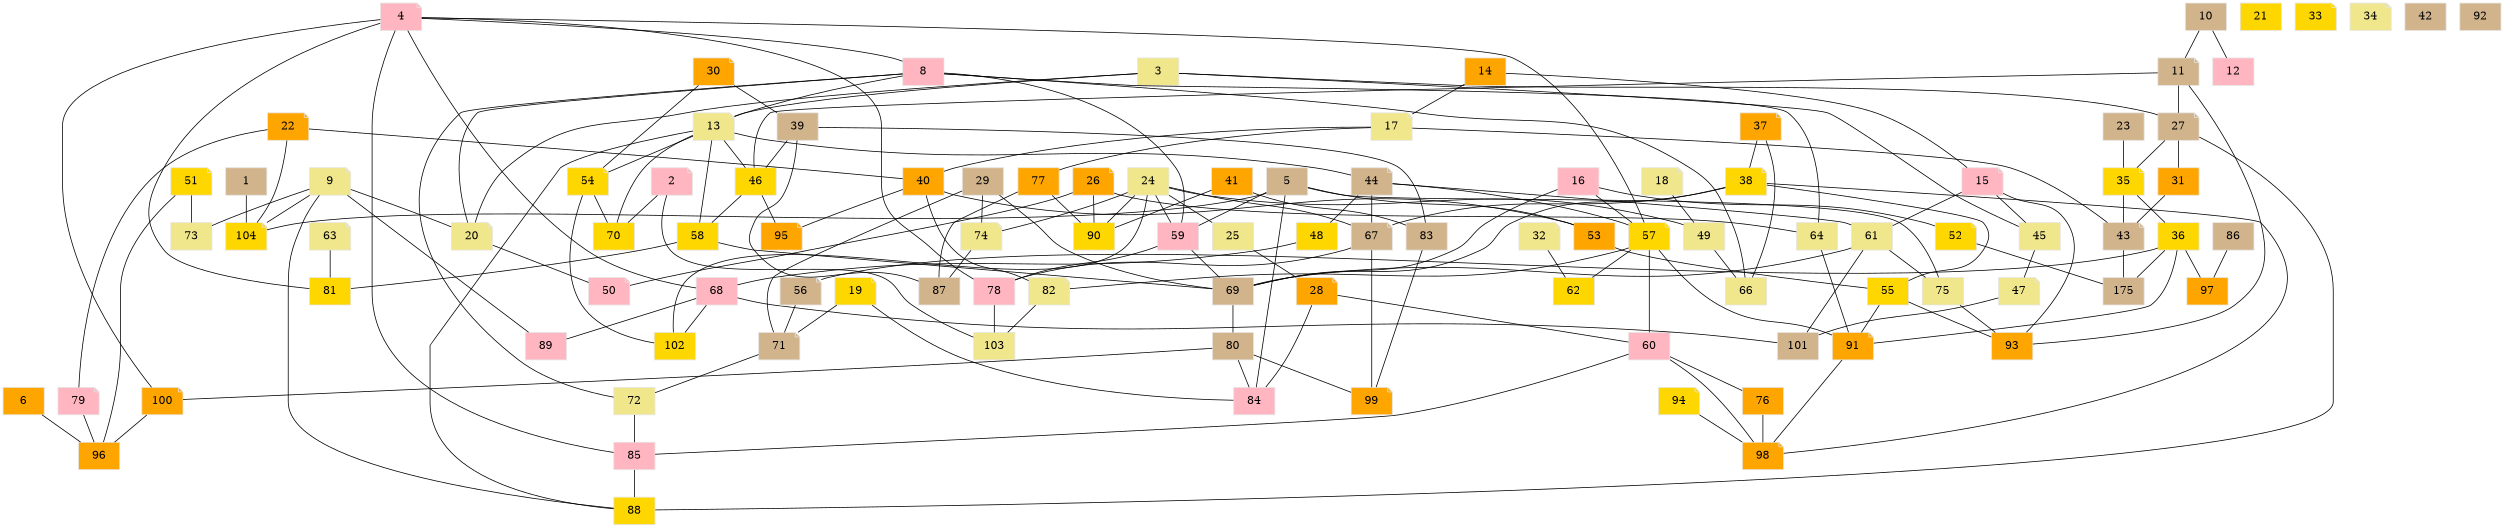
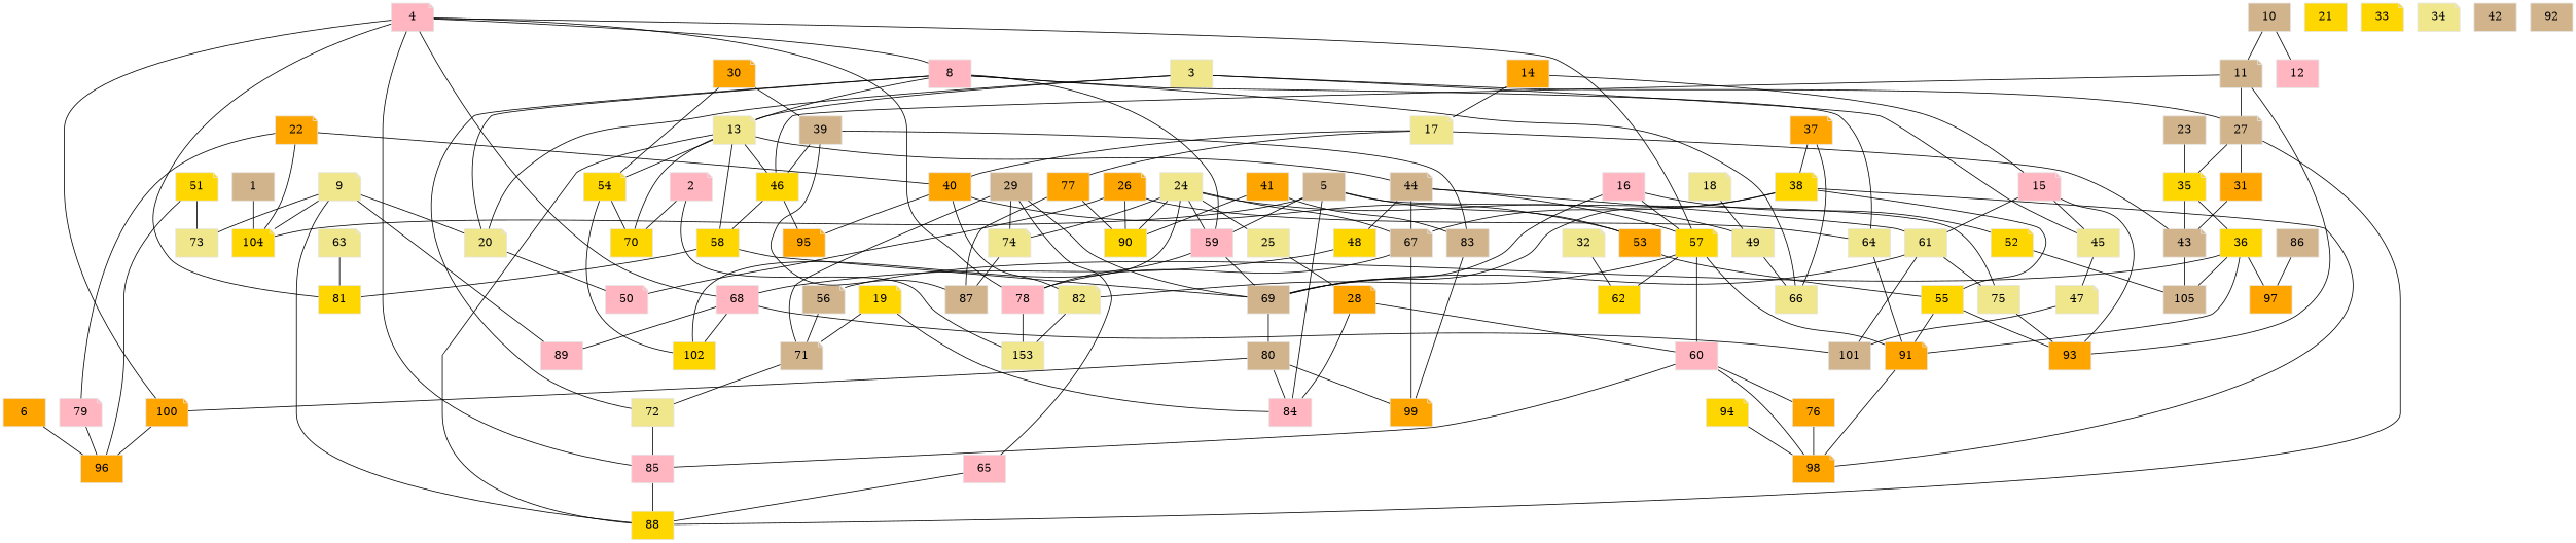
  graph {
    node [color=gray90 fillcolor=khaki shape=box style=filled]
    104 [fillcolor=gold shape=note]
    1 [fillcolor=tan]
    2 [fillcolor=lightpink shape=note]
    70 [fillcolor=gold]
-   103
+   103 [label=153]
    3
    13 [shape=note]
    20 [shape=note]
    27 [fillcolor=tan shape=note]
    45
    88 [fillcolor=gold]
    46 [fillcolor=gold]
    44 [fillcolor=tan shape=note]
    54 [fillcolor=gold shape=note]
    58 [fillcolor=gold]
    50 [fillcolor=lightpink shape=note]
    35 [fillcolor=gold shape=note]
    31 [fillcolor=orange]
    47 [shape=note]
    4 [fillcolor=lightpink shape=note]
    8 [fillcolor=lightpink]
    57 [fillcolor=gold shape=note]
    68 [fillcolor=lightpink]
    78 [fillcolor=lightpink]
    81 [fillcolor=gold]
    85 [fillcolor=lightpink]
    100 [fillcolor=orange shape=note]
    59 [fillcolor=lightpink]
    64
    66
    72
    60 [fillcolor=lightpink]
    62 [fillcolor=gold]
    91 [fillcolor=orange shape=note]
    82 [shape=note]
    89 [fillcolor=lightpink]
    102 [fillcolor=gold]
    101 [fillcolor=tan]
    96 [fillcolor=orange]
    5 [fillcolor=tan]
    53 [fillcolor=orange]
    75
    84 [fillcolor=lightpink]
    55 [fillcolor=gold]
    69 [fillcolor=tan]
    93 [fillcolor=orange]
    6 [fillcolor=orange]
    98 [fillcolor=orange shape=note]
    76 [fillcolor=orange]
    97 [fillcolor=orange]
    86 [fillcolor=tan]
    9 [shape=note]
    73
    11 [fillcolor=tan shape=note]
    10 [fillcolor=tan]
    12 [fillcolor=lightpink]
    95 [fillcolor=orange shape=note]
    61
    67 [fillcolor=tan shape=note]
    48 [fillcolor=gold]
    14 [fillcolor=orange]
    15 [fillcolor=lightpink shape=note]
    17 [shape=note]
    40 [fillcolor=orange]
    43 [fillcolor=tan shape=note]
    77 [fillcolor=orange]
    16 [fillcolor=lightpink]
    52 [fillcolor=gold shape=note]
-   105 [fillcolor=tan label=175]
+   105 [fillcolor=tan]
    80 [fillcolor=tan]
    90 [fillcolor=gold]
    87 [fillcolor=tan]
    18 [shape=note]
    49
    19 [fillcolor=gold shape=note]
    71 [fillcolor=tan shape=note]
    21 [fillcolor=gold]
    22 [fillcolor=orange shape=note]
    79 [fillcolor=lightpink shape=note]
    23 [fillcolor=tan]
    36 [fillcolor=gold]
    24
    25
    74 [shape=note]
    28 [fillcolor=orange shape=note]
    99 [fillcolor=orange shape=note]
    26 [fillcolor=orange shape=note]
    29 [fillcolor=tan]
+   65 [fillcolor=lightpink]
    30 [fillcolor=orange shape=note]
    39 [fillcolor=tan]
    83 [fillcolor=tan]
    32 [shape=note]
    33 [fillcolor=gold shape=note]
    34 [shape=note]
    56 [fillcolor=tan shape=note]
    37 [fillcolor=orange shape=note]
    38 [fillcolor=gold shape=note]
    41 [fillcolor=orange]
    42 [fillcolor=tan]
    51 [fillcolor=gold shape=note]
    63 [shape=note]
    92 [fillcolor=tan]
    94 [fillcolor=gold shape=note]
    1 -- 104
    2 -- 70
    2 -- 103
    3 -- 13
    3 -- 20
    3 -- 27
    3 -- 45
    13 -- 70
    13 -- 88
    13 -- 46
    13 -- 44
    13 -- 54
    13 -- 58
    20 -- 50
    27 -- 88
    27 -- 35
    27 -- 31
    45 -- 47
    46 -- 58
    46 -- 95
    44 -- 57
    44 -- 61
    44 -- 67
    44 -- 48
    54 -- 70
    54 -- 102
    58 -- 81
    58 -- 69
    35 -- 43
    35 -- 36
    31 -- 43
    47 -- 101
    4 -- 8
    4 -- 57
    4 -- 68
    4 -- 78
    4 -- 81
    4 -- 85
    4 -- 100
    8 -- 13
    8 -- 20
    8 -- 59
    8 -- 64
    8 -- 66
    8 -- 72
    57 -- 60
    57 -- 62
    57 -- 91
    57 -- 82
    68 -- 89
    68 -- 102
    68 -- 101
    78 -- 103
    85 -- 88
    100 -- 96
    59 -- 78
    59 -- 69
    64 -- 91
    72 -- 85
    60 -- 85
    60 -- 98
    60 -- 76
    91 -- 98
    82 -- 103
    5 -- 104
    5 -- 59
    5 -- 53
    5 -- 75
    5 -- 84
    53 -- 55
    75 -- 93
    55 -- 91
    55 -- 93
    69 -- 80
    6 -- 96
    76 -- 98
    86 -- 97
    9 -- 104
    9 -- 20
    9 -- 88
    9 -- 89
    9 -- 73
    11 -- 27
    11 -- 46
    11 -- 93
    10 -- 11
    10 -- 12
    61 -- 101
    61 -- 75
    61 -- 69
    67 -- 78
    67 -- 99
    48 -- 68
    14 -- 15
    14 -- 17
    15 -- 45
    15 -- 93
    15 -- 61
    17 -- 40
    17 -- 43
    17 -- 77
    40 -- 82
    40 -- 53
    40 -- 95
    43 -- 105
    77 -- 90
    77 -- 87
    16 -- 57
    16 -- 69
    16 -- 52
    52 -- 105
    80 -- 100
    80 -- 84
    80 -- 99
    18 -- 49
    49 -- 66
    19 -- 84
    19 -- 71
    71 -- 72
    22 -- 104
    22 -- 40
    22 -- 79
    79 -- 96
    23 -- 35
    36 -- 91
    36 -- 97
    36 -- 105
    36 -- 56
    24 -- 59
    24 -- 102
    24 -- 67
    24 -- 90
    24 -- 49
    24 -- 25
    24 -- 74
    25 -- 28
    74 -- 87
    28 -- 60
    28 -- 84
    26 -- 50
    26 -- 64
    26 -- 90
    29 -- 69
    29 -- 71
    29 -- 74
+   29 -- 65
+   65 -- 88
    30 -- 54
    30 -- 39
    39 -- 46
    39 -- 87
    39 -- 83
    83 -- 99
    32 -- 62
    56 -- 71
    37 -- 66
    37 -- 38
    38 -- 55
    38 -- 69
    38 -- 98
    38 -- 67
    41 -- 90
    41 -- 83
    51 -- 96
    51 -- 73
    63 -- 81
    94 -- 98
  }
